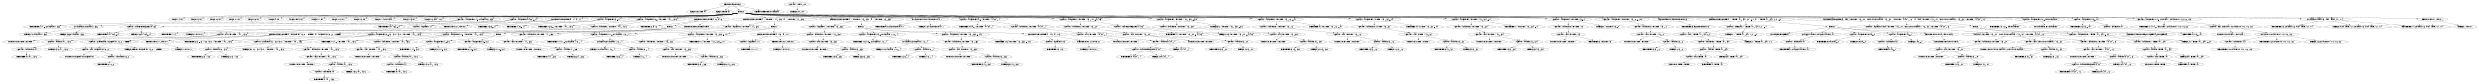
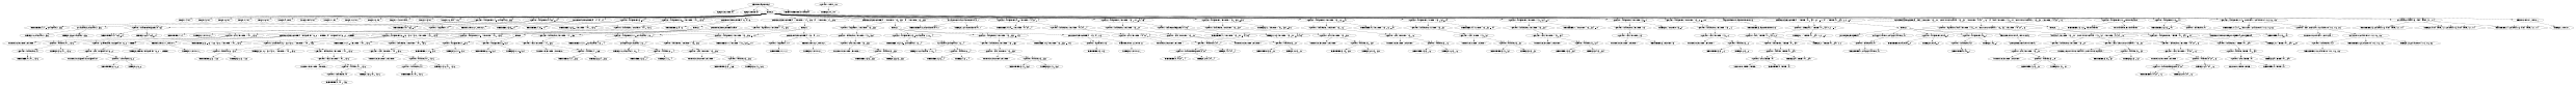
  digraph {
    n1 [label="(METHOD,tftp_connect)"]
    n2 [label="(PARAM,_DWORD *a1)"]
    n3 [label="(PARAM,_BYTE *a2)"]
    n4 [label="(BLOCK,,)"]
    n5 [label="(METHOD_RETURN,int __fastcall)"]
    n6 [label="(LOCAL,v4: int)"]
    n7 [label="(LOCAL,v5: int)"]
    n8 [label="(LOCAL,v6: int)"]
    n9 [label="(LOCAL,v7: int)"]
    n10 [label="(LOCAL,v8: int)"]
-   n11 [label="(LOCAL,v9: int)"]
+   n11 [label="(LOCAL,v9: const)"]
    n12 [label="(LOCAL,result: int)"]
    n13 [label="(LOCAL,v11: int)"]
    n14 [label="(LOCAL,v12: int *)"]
    n15 [label="(LOCAL,v13: int)"]
    n16 [label="(LOCAL,v14: const char *)"]
    n17 [label="(LOCAL,v15: int)"]
    n18 [label="(LOCAL,v16: char [ 128 ])"]
    n19 [label="(<operator>.assignment,v4 = Curl_ccalloc(1, 336))"]
    n20 [label="(<operator>.assignment,a1[188] = v4)"]
    n21 [label="(CONTROL_STRUCTURE,if ( !v4 ),if ( !v4 ))"]
    n22 [label="(<operator>.assignment,v5 = v4)"]
    n23 [label="(<operator>.assignment,v6 = *(_DWORD *)(*a1 + 1576))"]
    n24 [label="(CONTROL_STRUCTURE,if ( v6 ),if ( v6 ))"]
    n25 [label="(CONTROL_STRUCTURE,if ( !*(_DWORD *)(v4 + 328) ),if ( !*(_DWORD *)(v4 + 328) ))"]
    n26 [label="(CONTROL_STRUCTURE,if ( !*(_DWORD *)(v5 + 332) ),if ( !*(_DWORD *)(v5 + 332) ))"]
    n27 [label="(Curl_conncontrol,Curl_conncontrol(a1, 1))"]
    n28 [label="(<operator>.assignment,v9 = *(_DWORD *)(a1[20] + 4))"]
    n29 [label="(<operator>.assignment,*(_DWORD *)(v5 + 20) = a1[105])"]
    n30 [label="(<operator>.assignment,*(_DWORD *)(v5 + 320) = 512)"]
    n31 [label="(<operator>.assignment,*(_DWORD *)(v5 + 16) = a1)"]
    n32 [label="(<operator>.assignment,*(_WORD *)(v5 + 52) = v9)"]
    n33 [label="(<operator>.assignment,*(_DWORD *)(v5 + 324) = v7)"]
    n34 [label="(<operator>.assignment,*(_DWORD *)v5 = 0)"]
    n35 [label="(<operator>.assignment,*(_DWORD *)(v5 + 8) = -100)"]
    n36 [label="(tftp_set_timeouts,tftp_set_timeouts(v5))"]
    n37 [label="(CONTROL_STRUCTURE,if ( (*((_BYTE *)a1 + 591) & 2) != 0 ),if ( (*((_BYTE *)a1 + 591) & 2) != 0 ))"]
    n38 [label="(CONTROL_STRUCTURE,if ( !bind(*(_DWORD *)(v5 + 20), (const struct sockaddr *)(v5 + 52), *(_DWORD *)(a1[20] + 16)) ),if ( !bind(*(_DWORD *)(v5 + 20), (const struct sockaddr *)(v5 + 52), *(_DWORD *)(a1[20] + 16)) ))"]
    n39 [label="(<operator>.assignment,v12 = _errno_location())"]
    n40 [label="(<operator>.assignment,v13 = *a1)"]
    n41 [label="(<operator>.assignment,v14 = (const char *)Curl_strerror(*v12, v16, 128))"]
    n42 [label="(Curl_failf,Curl_failf(v13, \"bind() failed; %s\", v14))"]
    n43 [label="(RETURN,return 7;,return 7;)"]
    n44 [label="(IDENTIFIER,v4,v4 = Curl_ccalloc(1, 336))"]
    n45 [label="(Curl_ccalloc,Curl_ccalloc(1, 336))"]
    n46 [label="(<operator>.indirectIndexAccess,a1[188])"]
    n47 [label="(IDENTIFIER,v4,a1[188] = v4)"]
    n48 [label="(<operator>.logicalNot,!v4)"]
    n49 [label="(RETURN,return 27;,return 27;)"]
    n50 [label="(IDENTIFIER,v5,v5 = v4)"]
    n51 [label="(IDENTIFIER,v4,v5 = v4)"]
    n52 [label="(IDENTIFIER,v6,v6 = *(_DWORD *)(*a1 + 1576))"]
    n53 [label="(<operator>.indirection,*(_DWORD *)(*a1 + 1576))"]
    n54 [label="(IDENTIFIER,v6,if ( v6 ))"]
    n55 [label="(BLOCK,,)"]
    n56 [label="(CONTROL_STRUCTURE,else,else)"]
    n57 [label="(<operator>.logicalNot,!*(_DWORD *)(v4 + 328))"]
    n58 [label="(BLOCK,,)"]
    n59 [label="(<operator>.logicalNot,!*(_DWORD *)(v5 + 332))"]
    n60 [label="(BLOCK,,)"]
    n61 [label="(IDENTIFIER,a1,Curl_conncontrol(a1, 1))"]
    n62 [label="(LITERAL,1,Curl_conncontrol(a1, 1))"]
    n63 [label="(IDENTIFIER,v9,v9 = *(_DWORD *)(a1[20] + 4))"]
    n64 [label="(<operator>.indirection,*(_DWORD *)(a1[20] + 4))"]
    n65 [label="(<operator>.indirection,*(_DWORD *)(v5 + 20))"]
    n66 [label="(<operator>.indirectIndexAccess,a1[105])"]
    n67 [label="(<operator>.indirection,*(_DWORD *)(v5 + 320))"]
    n68 [label="(LITERAL,512,*(_DWORD *)(v5 + 320) = 512)"]
    n69 [label="(<operator>.indirection,*(_DWORD *)(v5 + 16))"]
    n70 [label="(IDENTIFIER,a1,*(_DWORD *)(v5 + 16) = a1)"]
    n71 [label="(<operator>.indirection,*(_WORD *)(v5 + 52))"]
    n72 [label="(IDENTIFIER,v9,*(_WORD *)(v5 + 52) = v9)"]
    n73 [label="(<operator>.indirection,*(_DWORD *)(v5 + 324))"]
    n74 [label="(IDENTIFIER,v7,*(_DWORD *)(v5 + 324) = v7)"]
    n75 [label="(<operator>.indirection,*(_DWORD *)v5)"]
    n76 [label="(LITERAL,0,*(_DWORD *)v5 = 0)"]
    n77 [label="(<operator>.indirection,*(_DWORD *)(v5 + 8))"]
    n78 [label="(IDENTIFIER,v5,tftp_set_timeouts(v5))"]
    n79 [label="(<operator>.notEquals,(*((_BYTE *)a1 + 591) & 2) != 0)"]
    n80 [label="(BLOCK,,)"]
    n81 [label="(<operator>.logicalNot,!bind(*(_DWORD *)(v5 + 20), (const struct sockaddr *)(v5 + 52), *(_DWORD *)(a1[20] + 16)))"]
    n82 [label="(BLOCK,,)"]
    n83 [label="(IDENTIFIER,v12,v12 = _errno_location())"]
    n84 [label="(_errno_location,_errno_location())"]
    n85 [label="(IDENTIFIER,v13,v13 = *a1)"]
    n86 [label="(<operator>.indirection,*a1)"]
    n87 [label="(IDENTIFIER,v14,v14 = (const char *)Curl_strerror(*v12, v16, 128))"]
    n88 [label="(<operator>.cast,(const char *)Curl_strerror(*v12, v16, 128))"]
    n89 [label="(IDENTIFIER,v13,Curl_failf(v13, \"bind() failed; %s\", v14))"]
    n90 [label="(LITERAL,\"bind() failed; %s\",Curl_failf(v13, \"bind() failed; %s\", v14))"]
    n91 [label="(IDENTIFIER,v14,Curl_failf(v13, \"bind() failed; %s\", v14))"]
    n92 [label="(LITERAL,7,return 7;)"]
    n93 [label="(LITERAL,1,Curl_ccalloc(1, 336))"]
    n94 [label="(LITERAL,336,Curl_ccalloc(1, 336))"]
    n95 [label="(IDENTIFIER,a1,a1[188] = v4)"]
    n96 [label="(LITERAL,188,a1[188] = v4)"]
    n97 [label="(IDENTIFIER,v4,!v4)"]
    n98 [label="(LITERAL,27,return 27;)"]
    n99 [label="(<operator>.cast,(_DWORD *)(*a1 + 1576))"]
    n100 [label="(UNKNOWN,_DWORD *,_DWORD *)"]
    n101 [label="(<operator>.addition,*a1 + 1576)"]
    n102 [label="(<operator>.indirection,*a1)"]
    n103 [label="(LITERAL,1576,*a1 + 1576)"]
    n104 [label="(IDENTIFIER,a1,*a1 + 1576)"]
    n105 [label="(CONTROL_STRUCTURE,if ( (unsigned int)(v6 - 8) > 0xFFB0 ),if ( (unsigned int)(v6 - 8) > 0xFFB0 ))"]
    n106 [label="(<operator>.assignment,v8 = v6 < 512 ? 512 : *(_DWORD *)(*a1 + 1576))"]
    n107 [label="(<operator>.assignment,v7 = *(_DWORD *)(*a1 + 1576))"]
    n108 [label="(BLOCK,,)"]
    n109 [label="(<operator>.greaterThan,(unsigned int)(v6 - 8) > 0xFFB0)"]
    n110 [label="(RETURN,return 71;,return 71;)"]
    n111 [label="(IDENTIFIER,v8,v8 = v6 < 512 ? 512 : *(_DWORD *)(*a1 + 1576))"]
    n112 [label="(<operator>.conditional,v6 < 512 ? 512 : *(_DWORD *)(*a1 + 1576))"]
    n113 [label="(IDENTIFIER,v7,v7 = *(_DWORD *)(*a1 + 1576))"]
    n114 [label="(<operator>.indirection,*(_DWORD *)(*a1 + 1576))"]
    n115 [label="(<operator>.cast,(unsigned int)(v6 - 8))"]
    n116 [label="(LITERAL,0xFFB0,(unsigned int)(v6 - 8) > 0xFFB0)"]
    n117 [label="(LITERAL,71,return 71;)"]
    n118 [label="(UNKNOWN,unsigned int,unsigned int)"]
    n119 [label="(<operator>.subtraction,v6 - 8)"]
    n120 [label="(IDENTIFIER,v6,v6 - 8)"]
+   n121 [label="(LITERAL,8,v6 - 8)"]
    n122 [label="(<operator>.lessThan,v6 < 512)"]
    n123 [label="(LITERAL,512,v6 < 512 ? 512 : *(_DWORD *)(*a1 + 1576))"]
    n124 [label="(<operator>.indirection,*(_DWORD *)(*a1 + 1576))"]
    n125 [label="(IDENTIFIER,v6,v6 < 512)"]
    n126 [label="(LITERAL,512,v6 < 512)"]
    n127 [label="(<operator>.cast,(_DWORD *)(*a1 + 1576))"]
    n128 [label="(UNKNOWN,_DWORD *,_DWORD *)"]
    n129 [label="(<operator>.addition,*a1 + 1576)"]
    n130 [label="(<operator>.indirection,*a1)"]
    n131 [label="(LITERAL,1576,*a1 + 1576)"]
    n132 [label="(IDENTIFIER,a1,*a1 + 1576)"]
    n133 [label="(<operator>.cast,(_DWORD *)(*a1 + 1576))"]
    n134 [label="(UNKNOWN,_DWORD *,_DWORD *)"]
    n135 [label="(<operator>.addition,*a1 + 1576)"]
    n136 [label="(<operator>.indirection,*a1)"]
    n137 [label="(LITERAL,1576,*a1 + 1576)"]
    n138 [label="(IDENTIFIER,a1,*a1 + 1576)"]
    n139 [label="(<operator>.assignment,v7 = 512)"]
    n140 [label="(<operator>.assignment,v8 = 512)"]
    n141 [label="(IDENTIFIER,v7,v7 = 512)"]
    n142 [label="(LITERAL,512,v7 = 512)"]
    n143 [label="(IDENTIFIER,v8,v8 = 512)"]
    n144 [label="(LITERAL,512,v8 = 512)"]
    n145 [label="(<operator>.indirection,*(_DWORD *)(v4 + 328))"]
    n146 [label="(<operator>.assignment,v11 = Curl_ccalloc(1, v8 + 4))"]
    n147 [label="(<operator>.assignment,*(_DWORD *)(v5 + 328) = v11)"]
    n148 [label="(CONTROL_STRUCTURE,if ( !v31 ),if ( !v11 ))"]
    n149 [label="(<operator>.cast,(_DWORD *)(v4 + 328))"]
    n150 [label="(UNKNOWN,_DWORD *,_DWORD *)"]
    n151 [label="(<operator>.addition,v4 + 328)"]
    n152 [label="(IDENTIFIER,v4,v4 + 328)"]
    n153 [label="(LITERAL,328,v4 + 328)"]
    n154 [label="(IDENTIFIER,v11,v11 = Curl_ccalloc(1, v8 + 4))"]
    n155 [label="(Curl_ccalloc,Curl_ccalloc(1, v8 + 4))"]
    n156 [label="(<operator>.indirection,*(_DWORD *)(v5 + 328))"]
    n157 [label="(IDENTIFIER,v11,*(_DWORD *)(v5 + 328) = v11)"]
    n158 [label="(<operator>.logicalNot,!v11)"]
    n159 [label="(RETURN,return 27;,return 27;)"]
    n160 [label="(LITERAL,1,Curl_ccalloc(1, v8 + 4))"]
    n161 [label="(<operator>.addition,v8 + 4)"]
    n162 [label="(IDENTIFIER,v8,v8 + 4)"]
    n163 [label="(LITERAL,4,v8 + 4)"]
    n164 [label="(<operator>.cast,(_DWORD *)(v5 + 328))"]
    n165 [label="(UNKNOWN,_DWORD *,_DWORD *)"]
    n166 [label="(<operator>.addition,v5 + 328)"]
    n167 [label="(IDENTIFIER,v5,v5 + 328)"]
    n168 [label="(LITERAL,328,v5 + 328)"]
    n169 [label="(IDENTIFIER,v11,!v11)"]
    n170 [label="(LITERAL,27,return 27;)"]
    n171 [label="(<operator>.indirection,*(_DWORD *)(v5 + 332))"]
    n172 [label="(<operator>.assignment,v15 = Curl_ccalloc(1, v8 + 4))"]
    n173 [label="(<operator>.assignment,*(_DWORD *)(v5 + 332) = v15)"]
    n174 [label="(CONTROL_STRUCTURE,if ( !v15 ),if ( !v15 ))"]
    n175 [label="(<operator>.cast,(_DWORD *)(v5 + 332))"]
    n176 [label="(UNKNOWN,_DWORD *,_DWORD *)"]
    n177 [label="(<operator>.addition,v5 + 332)"]
    n178 [label="(IDENTIFIER,v5,v5 + 332)"]
    n179 [label="(LITERAL,332,v5 + 332)"]
    n180 [label="(IDENTIFIER,v15,v15 = Curl_ccalloc(1, v8 + 4))"]
    n181 [label="(Curl_ccalloc,Curl_ccalloc(1, v8 + 4))"]
    n182 [label="(<operator>.indirection,*(_DWORD *)(v5 + 332))"]
    n183 [label="(IDENTIFIER,v15,*(_DWORD *)(v5 + 332) = v15)"]
    n184 [label="(<operator>.logicalNot,!v15)"]
    n185 [label="(RETURN,return 27;,return 27;)"]
    n186 [label="(LITERAL,1,Curl_ccalloc(1, v8 + 4))"]
    n187 [label="(<operator>.addition,v8 + 4)"]
    n188 [label="(IDENTIFIER,v8,v8 + 4)"]
    n189 [label="(LITERAL,4,v8 + 4)"]
    n190 [label="(<operator>.cast,(_DWORD *)(v5 + 332))"]
    n191 [label="(UNKNOWN,_DWORD *,_DWORD *)"]
    n192 [label="(<operator>.addition,v5 + 332)"]
    n193 [label="(IDENTIFIER,v5,v5 + 332)"]
    n194 [label="(LITERAL,332,v5 + 332)"]
    n195 [label="(IDENTIFIER,v15,!v15)"]
    n196 [label="(LITERAL,27,return 27;)"]
    n197 [label="(<operator>.cast,(_DWORD *)(a1[20] + 4))"]
    n198 [label="(UNKNOWN,_DWORD *,_DWORD *)"]
    n199 [label="(<operator>.addition,a1[20] + 4)"]
    n200 [label="(<operator>.indirectIndexAccess,a1[20])"]
    n201 [label="(LITERAL,4,a1[20] + 4)"]
    n202 [label="(IDENTIFIER,a1,a1[20] + 4)"]
    n203 [label="(LITERAL,20,a1[20] + 4)"]
    n204 [label="(<operator>.cast,(_DWORD *)(v5 + 20))"]
    n205 [label="(IDENTIFIER,a1,*(_DWORD *)(v5 + 20) = a1[105])"]
    n206 [label="(LITERAL,105,*(_DWORD *)(v5 + 20) = a1[105])"]
    n207 [label="(UNKNOWN,_DWORD *,_DWORD *)"]
    n208 [label="(<operator>.addition,v5 + 20)"]
    n209 [label="(IDENTIFIER,v5,v5 + 20)"]
    n210 [label="(LITERAL,20,v5 + 20)"]
    n211 [label="(<operator>.cast,(_DWORD *)(v5 + 320))"]
    n212 [label="(UNKNOWN,_DWORD *,_DWORD *)"]
    n213 [label="(<operator>.addition,v5 + 320)"]
    n214 [label="(IDENTIFIER,v5,v5 + 320)"]
    n215 [label="(LITERAL,320,v5 + 320)"]
    n216 [label="(<operator>.cast,(_DWORD *)(v5 + 16))"]
    n217 [label="(UNKNOWN,_DWORD *,_DWORD *)"]
    n218 [label="(<operator>.addition,v5 + 16)"]
    n219 [label="(IDENTIFIER,v5,v5 + 16)"]
    n220 [label="(LITERAL,16,v5 + 16)"]
    n221 [label="(<operator>.cast,(_WORD *)(v5 + 52))"]
    n222 [label="(UNKNOWN,_WORD *,_WORD *)"]
    n223 [label="(<operator>.addition,v5 + 52)"]
    n224 [label="(IDENTIFIER,v5,v5 + 52)"]
    n225 [label="(LITERAL,52,v5 + 52)"]
    n226 [label="(<operator>.cast,(_DWORD *)(v5 + 324))"]
    n227 [label="(UNKNOWN,_DWORD *,_DWORD *)"]
    n228 [label="(<operator>.addition,v5 + 324)"]
    n229 [label="(IDENTIFIER,v5,v5 + 324)"]
    n230 [label="(LITERAL,324,v5 + 324)"]
    n231 [label="(<operator>.cast,(_DWORD *)v5)"]
    n232 [label="(UNKNOWN,_DWORD *,_DWORD *)"]
    n233 [label="(IDENTIFIER,v5,(_DWORD *)v5)"]
    n234 [label="(<operator>.cast,(_DWORD *)(v5 + 8))"]
    n235 [label="(<operator>.minus,-100)"]
    n236 [label="(LITERAL,100,-100)"]
    n237 [label="(UNKNOWN,_DWORD *,_DWORD *)"]
    n238 [label="(<operator>.addition,v5 + 8)"]
    n239 [label="(IDENTIFIER,v5,v5 + 8)"]
    n240 [label="(LITERAL,8,v5 + 8)"]
    n241 [label="(<operator>.and,*((_BYTE *)a1 + 591) & 2)"]
    n242 [label="(LITERAL,0,(*((_BYTE *)a1 + 591) & 2) != 0)"]
    n243 [label="(JUMP_TARGET,LABEL_9)"]
    n244 [label="(Curl_pgrsStartNow,Curl_pgrsStartNow(*a1))"]
    n245 [label="(<operator>.assignment,result = 0)"]
    n246 [label="(<operator>.assignment,*a2 = 1)"]
    n247 [label="(RETURN,return result;,return result;)"]
    n248 [label="(<operator>.indirection,*((_BYTE *)a1 + 591))"]
    n249 [label="(LITERAL,2,*((_BYTE *)a1 + 591) & 2)"]
    n250 [label="(<operator>.addition,(_BYTE *)a1 + 591)"]
    n251 [label="(<operator>.cast,(_BYTE *)a1)"]
    n252 [label="(LITERAL,591,(_BYTE *)a1 + 591)"]
    n253 [label="(UNKNOWN,_BYTE *,_BYTE *)"]
    n254 [label="(IDENTIFIER,a1,(_BYTE *)a1)"]
    n255 [label="(<operator>.indirection,*a1)"]
    n256 [label="(IDENTIFIER,result,result = 0)"]
    n257 [label="(LITERAL,0,result = 0)"]
    n258 [label="(<operator>.indirection,*a2)"]
    n259 [label="(LITERAL,1,*a2 = 1)"]
    n260 [label="(STRUCTURE,result,return result;)"]
    n261 [label="(IDENTIFIER,a1,Curl_pgrsStartNow(*a1))"]
    n262 [label="(IDENTIFIER,a2,*a2 = 1)"]
    n263 [label="(bind,bind(*(_DWORD *)(v5 + 20), (const struct sockaddr *)(v5 + 52), *(_DWORD *)(a1[20] + 16)))"]
    n264 [label="(<operators>.assignmentOr,*((_BYTE *)a1 + 591) |= 2u)"]
    n265 [label="(CONTROL_STRUCTURE,goto LABEL_9;,goto LABEL_9;)"]
    n266 [label="(<operator>.indirection,*(_DWORD *)(v5 + 20))"]
    n267 [label="(<operator>.cast,(const struct sockaddr *)(v5 + 52))"]
    n268 [label="(<operator>.indirection,*(_DWORD *)(a1[20] + 16))"]
    n269 [label="(<operator>.cast,(_DWORD *)(v5 + 20))"]
    n270 [label="(UNKNOWN,const struct sockaddr *,const struct sockaddr *)"]
    n271 [label="(<operator>.addition,v5 + 52)"]
    n272 [label="(<operator>.cast,(_DWORD *)(a1[20] + 16))"]
    n273 [label="(UNKNOWN,_DWORD *,_DWORD *)"]
    n274 [label="(<operator>.addition,v5 + 20)"]
    n275 [label="(IDENTIFIER,v5,v5 + 20)"]
    n276 [label="(LITERAL,20,v5 + 20)"]
    n277 [label="(IDENTIFIER,v5,v5 + 52)"]
    n278 [label="(LITERAL,52,v5 + 52)"]
    n279 [label="(UNKNOWN,_DWORD *,_DWORD *)"]
    n280 [label="(<operator>.addition,a1[20] + 16)"]
    n281 [label="(<operator>.indirectIndexAccess,a1[20])"]
    n282 [label="(LITERAL,16,a1[20] + 16)"]
    n283 [label="(IDENTIFIER,a1,a1[20] + 16)"]
    n284 [label="(LITERAL,20,a1[20] + 16)"]
    n285 [label="(<operator>.indirection,*((_BYTE *)a1 + 591))"]
    n286 [label="(LITERAL,2u,*((_BYTE *)a1 + 591) |= 2u)"]
    n287 [label="(<operator>.addition,(_BYTE *)a1 + 591)"]
    n288 [label="(<operator>.cast,(_BYTE *)a1)"]
    n289 [label="(LITERAL,591,(_BYTE *)a1 + 591)"]
    n290 [label="(UNKNOWN,_BYTE *,_BYTE *)"]
    n291 [label="(IDENTIFIER,a1,(_BYTE *)a1)"]
    n292 [label="(IDENTIFIER,a1,v13 = *a1)"]
    n293 [label="(UNKNOWN,const char *,const char *)"]
    n294 [label="(Curl_strerror,Curl_strerror(*v12, v16, 128))"]
    n295 [label="(<operator>.indirection,*v12)"]
    n296 [label="(IDENTIFIER,v16,Curl_strerror(*v12, v16, 128))"]
    n297 [label="(LITERAL,128,Curl_strerror(*v12, v16, 128))"]
    n298 [label="(IDENTIFIER,v12,Curl_strerror(*v12, v16, 128))"]
    n1 -> n2
    n1 -> n3
    n1 -> n4
    n1 -> n5
    n4 -> n6
    n4 -> n7
    n4 -> n8
    n4 -> n9
    n4 -> n10
    n4 -> n11
    n4 -> n12
    n4 -> n13
    n4 -> n14
    n4 -> n15
    n4 -> n16
    n4 -> n17
    n4 -> n18
    n4 -> n19
    n4 -> n20
    n4 -> n21
    n4 -> n22
    n4 -> n23
    n4 -> n24
    n4 -> n25
    n4 -> n26
    n4 -> n27
    n4 -> n28
    n4 -> n29
    n4 -> n30
    n4 -> n31
    n4 -> n32
    n4 -> n33
    n4 -> n34
    n4 -> n35
    n4 -> n36
    n4 -> n37
    n4 -> n38
    n4 -> n39
    n4 -> n40
    n4 -> n41
    n4 -> n42
    n4 -> n43
    n19 -> n44
    n19 -> n45
    n20 -> n46
    n20 -> n47
    n21 -> n48
    n21 -> n49
    n22 -> n50
    n22 -> n51
    n23 -> n52
    n23 -> n53
    n24 -> n54
    n24 -> n55
    n24 -> n56
    n25 -> n57
    n25 -> n58
    n26 -> n59
    n26 -> n60
    n27 -> n61
    n27 -> n62
    n28 -> n63
    n28 -> n64
    n29 -> n65
    n29 -> n66
    n30 -> n67
    n30 -> n68
    n31 -> n69
    n31 -> n70
    n32 -> n71
    n32 -> n72
    n33 -> n73
    n33 -> n74
    n34 -> n75
    n34 -> n76
    n35 -> n77
    n36 -> n78
    n37 -> n79
    n37 -> n80
    n38 -> n81
    n38 -> n82
    n39 -> n83
    n39 -> n84
    n40 -> n85
    n40 -> n86
    n41 -> n87
    n41 -> n88
    n42 -> n89
    n42 -> n90
    n42 -> n91
    n43 -> n92
    n45 -> n93
    n45 -> n94
    n46 -> n95
    n46 -> n96
    n48 -> n97
    n49 -> n98
    n53 -> n99
    n55 -> n105
    n55 -> n106
    n55 -> n107
    n56 -> n108
    n57 -> n145
    n58 -> n146
    n58 -> n147
    n58 -> n148
    n59 -> n171
    n60 -> n172
    n60 -> n173
    n60 -> n174
    n64 -> n197
    n65 -> n204
    n66 -> n205
    n66 -> n206
    n67 -> n211
    n69 -> n216
    n71 -> n221
    n73 -> n226
    n75 -> n231
    n77 -> n234
    n79 -> n241
    n79 -> n242
    n80 -> n243
    n80 -> n244
    n80 -> n245
    n80 -> n246
    n80 -> n247
    n81 -> n263
    n82 -> n264
    n82 -> n265
    n86 -> n292
    n88 -> n293
    n88 -> n294
    n99 -> n100
    n99 -> n101
    n101 -> n102
    n101 -> n103
    n102 -> n104
    n105 -> n109
    n105 -> n110
    n106 -> n111
    n106 -> n112
    n107 -> n113
    n107 -> n114
    n108 -> n139
    n108 -> n140
    n109 -> n115
    n109 -> n116
    n110 -> n117
    n112 -> n122
    n112 -> n123
    n112 -> n124
    n114 -> n133
    n115 -> n118
    n115 -> n119
    n119 -> n120
+   n119 -> n121
    n122 -> n125
    n122 -> n126
    n124 -> n127
    n127 -> n128
    n127 -> n129
    n129 -> n130
    n129 -> n131
    n130 -> n132
    n133 -> n134
    n133 -> n135
    n135 -> n136
    n135 -> n137
    n136 -> n138
    n139 -> n141
    n139 -> n142
    n140 -> n143
    n140 -> n144
    n145 -> n149
    n146 -> n154
    n146 -> n155
    n147 -> n156
    n147 -> n157
    n148 -> n158
    n148 -> n159
    n149 -> n150
    n149 -> n151
    n151 -> n152
    n151 -> n153
    n155 -> n160
    n155 -> n161
    n156 -> n164
    n158 -> n169
    n159 -> n170
    n161 -> n162
    n161 -> n163
    n164 -> n165
    n164 -> n166
    n166 -> n167
    n166 -> n168
    n171 -> n175
    n172 -> n180
    n172 -> n181
    n173 -> n182
    n173 -> n183
    n174 -> n184
    n174 -> n185
    n175 -> n176
    n175 -> n177
    n177 -> n178
    n177 -> n179
    n181 -> n186
    n181 -> n187
    n182 -> n190
    n184 -> n195
    n185 -> n196
    n187 -> n188
    n187 -> n189
    n190 -> n191
    n190 -> n192
    n192 -> n193
    n192 -> n194
    n197 -> n198
    n197 -> n199
    n199 -> n200
    n199 -> n201
    n200 -> n202
    n200 -> n203
    n204 -> n207
    n204 -> n208
    n208 -> n209
    n208 -> n210
    n211 -> n212
    n211 -> n213
    n213 -> n214
    n213 -> n215
    n216 -> n217
    n216 -> n218
    n218 -> n219
    n218 -> n220
    n221 -> n222
    n221 -> n223
    n223 -> n224
    n223 -> n225
    n226 -> n227
    n226 -> n228
    n228 -> n229
    n228 -> n230
    n231 -> n232
    n231 -> n233
    n234 -> n237
    n234 -> n238
    n235 -> n236
    n238 -> n239
    n238 -> n240
    n241 -> n248
    n241 -> n249
    n244 -> n255
    n245 -> n256
    n245 -> n257
    n246 -> n258
    n246 -> n259
    n247 -> n260
    n248 -> n250
    n250 -> n251
    n250 -> n252
    n251 -> n253
    n251 -> n254
    n255 -> n261
    n258 -> n262
    n263 -> n266
    n263 -> n267
    n263 -> n268
    n264 -> n285
    n264 -> n286
    n266 -> n269
    n267 -> n270
    n267 -> n271
    n268 -> n272
    n269 -> n273
    n269 -> n274
    n271 -> n277
    n271 -> n278
    n272 -> n279
    n272 -> n280
    n274 -> n275
    n274 -> n276
    n280 -> n281
    n280 -> n282
    n281 -> n283
    n281 -> n284
    n285 -> n287
    n287 -> n288
    n287 -> n289
    n288 -> n290
    n288 -> n291
    n294 -> n295
    n294 -> n296
    n294 -> n297
    n295 -> n298
  }
